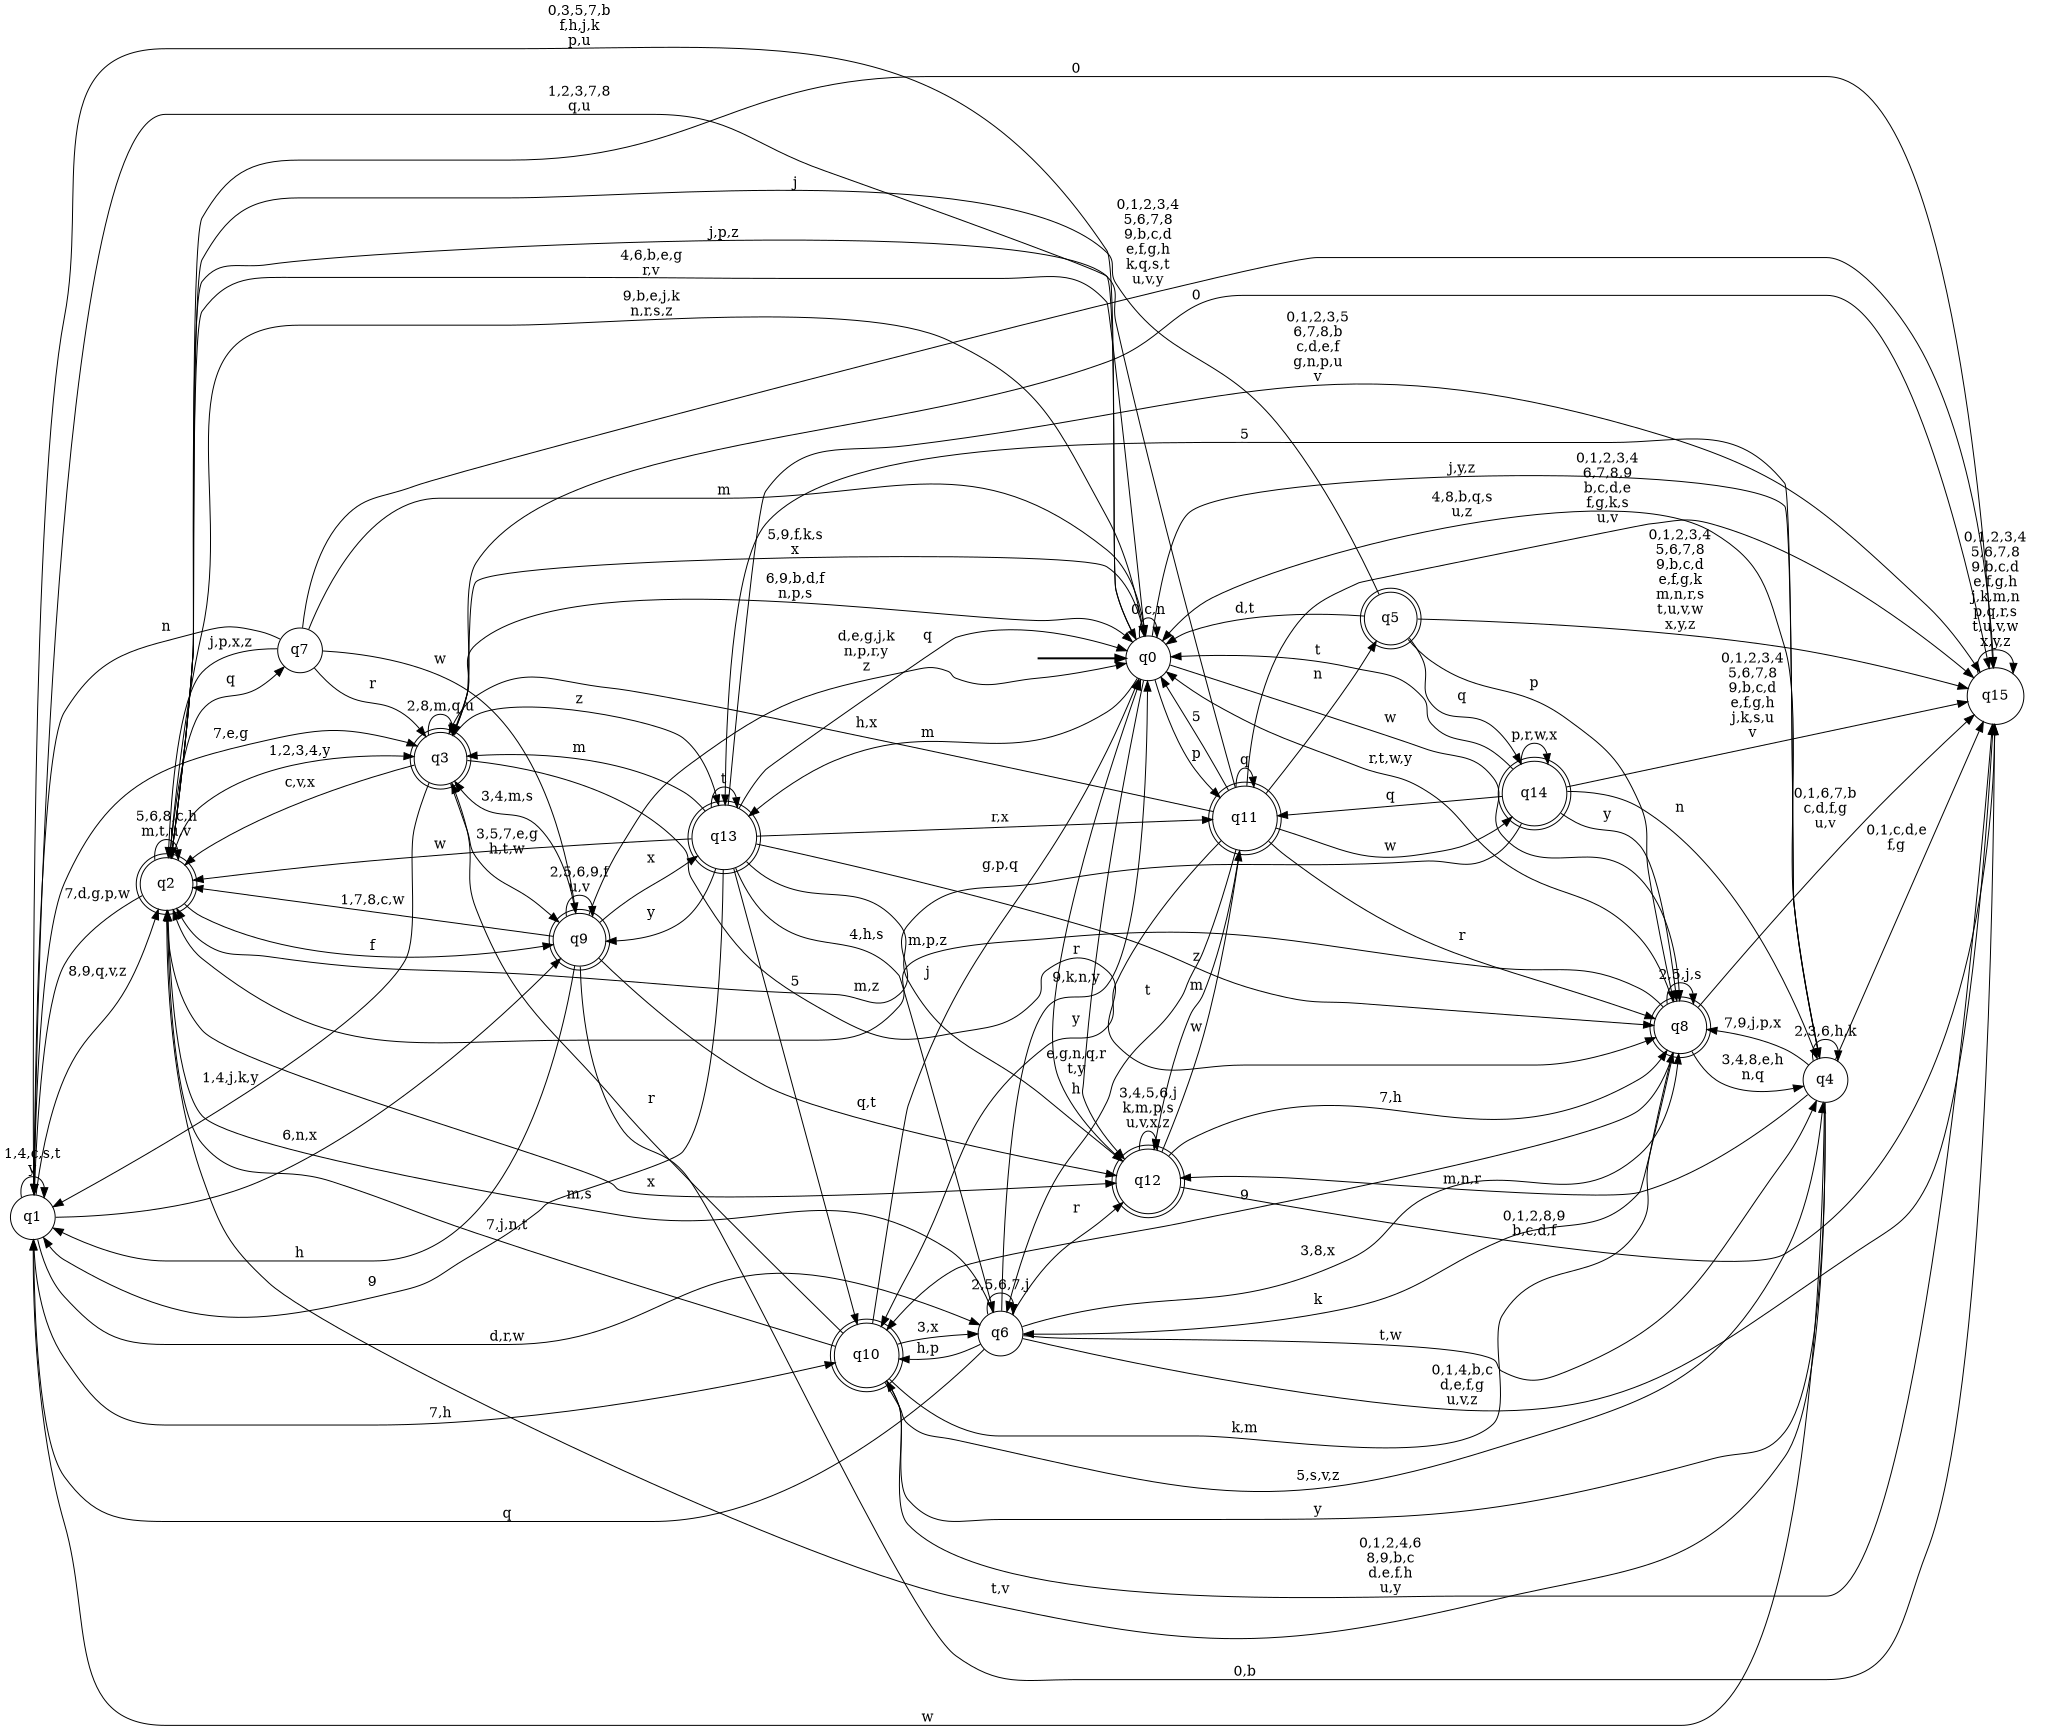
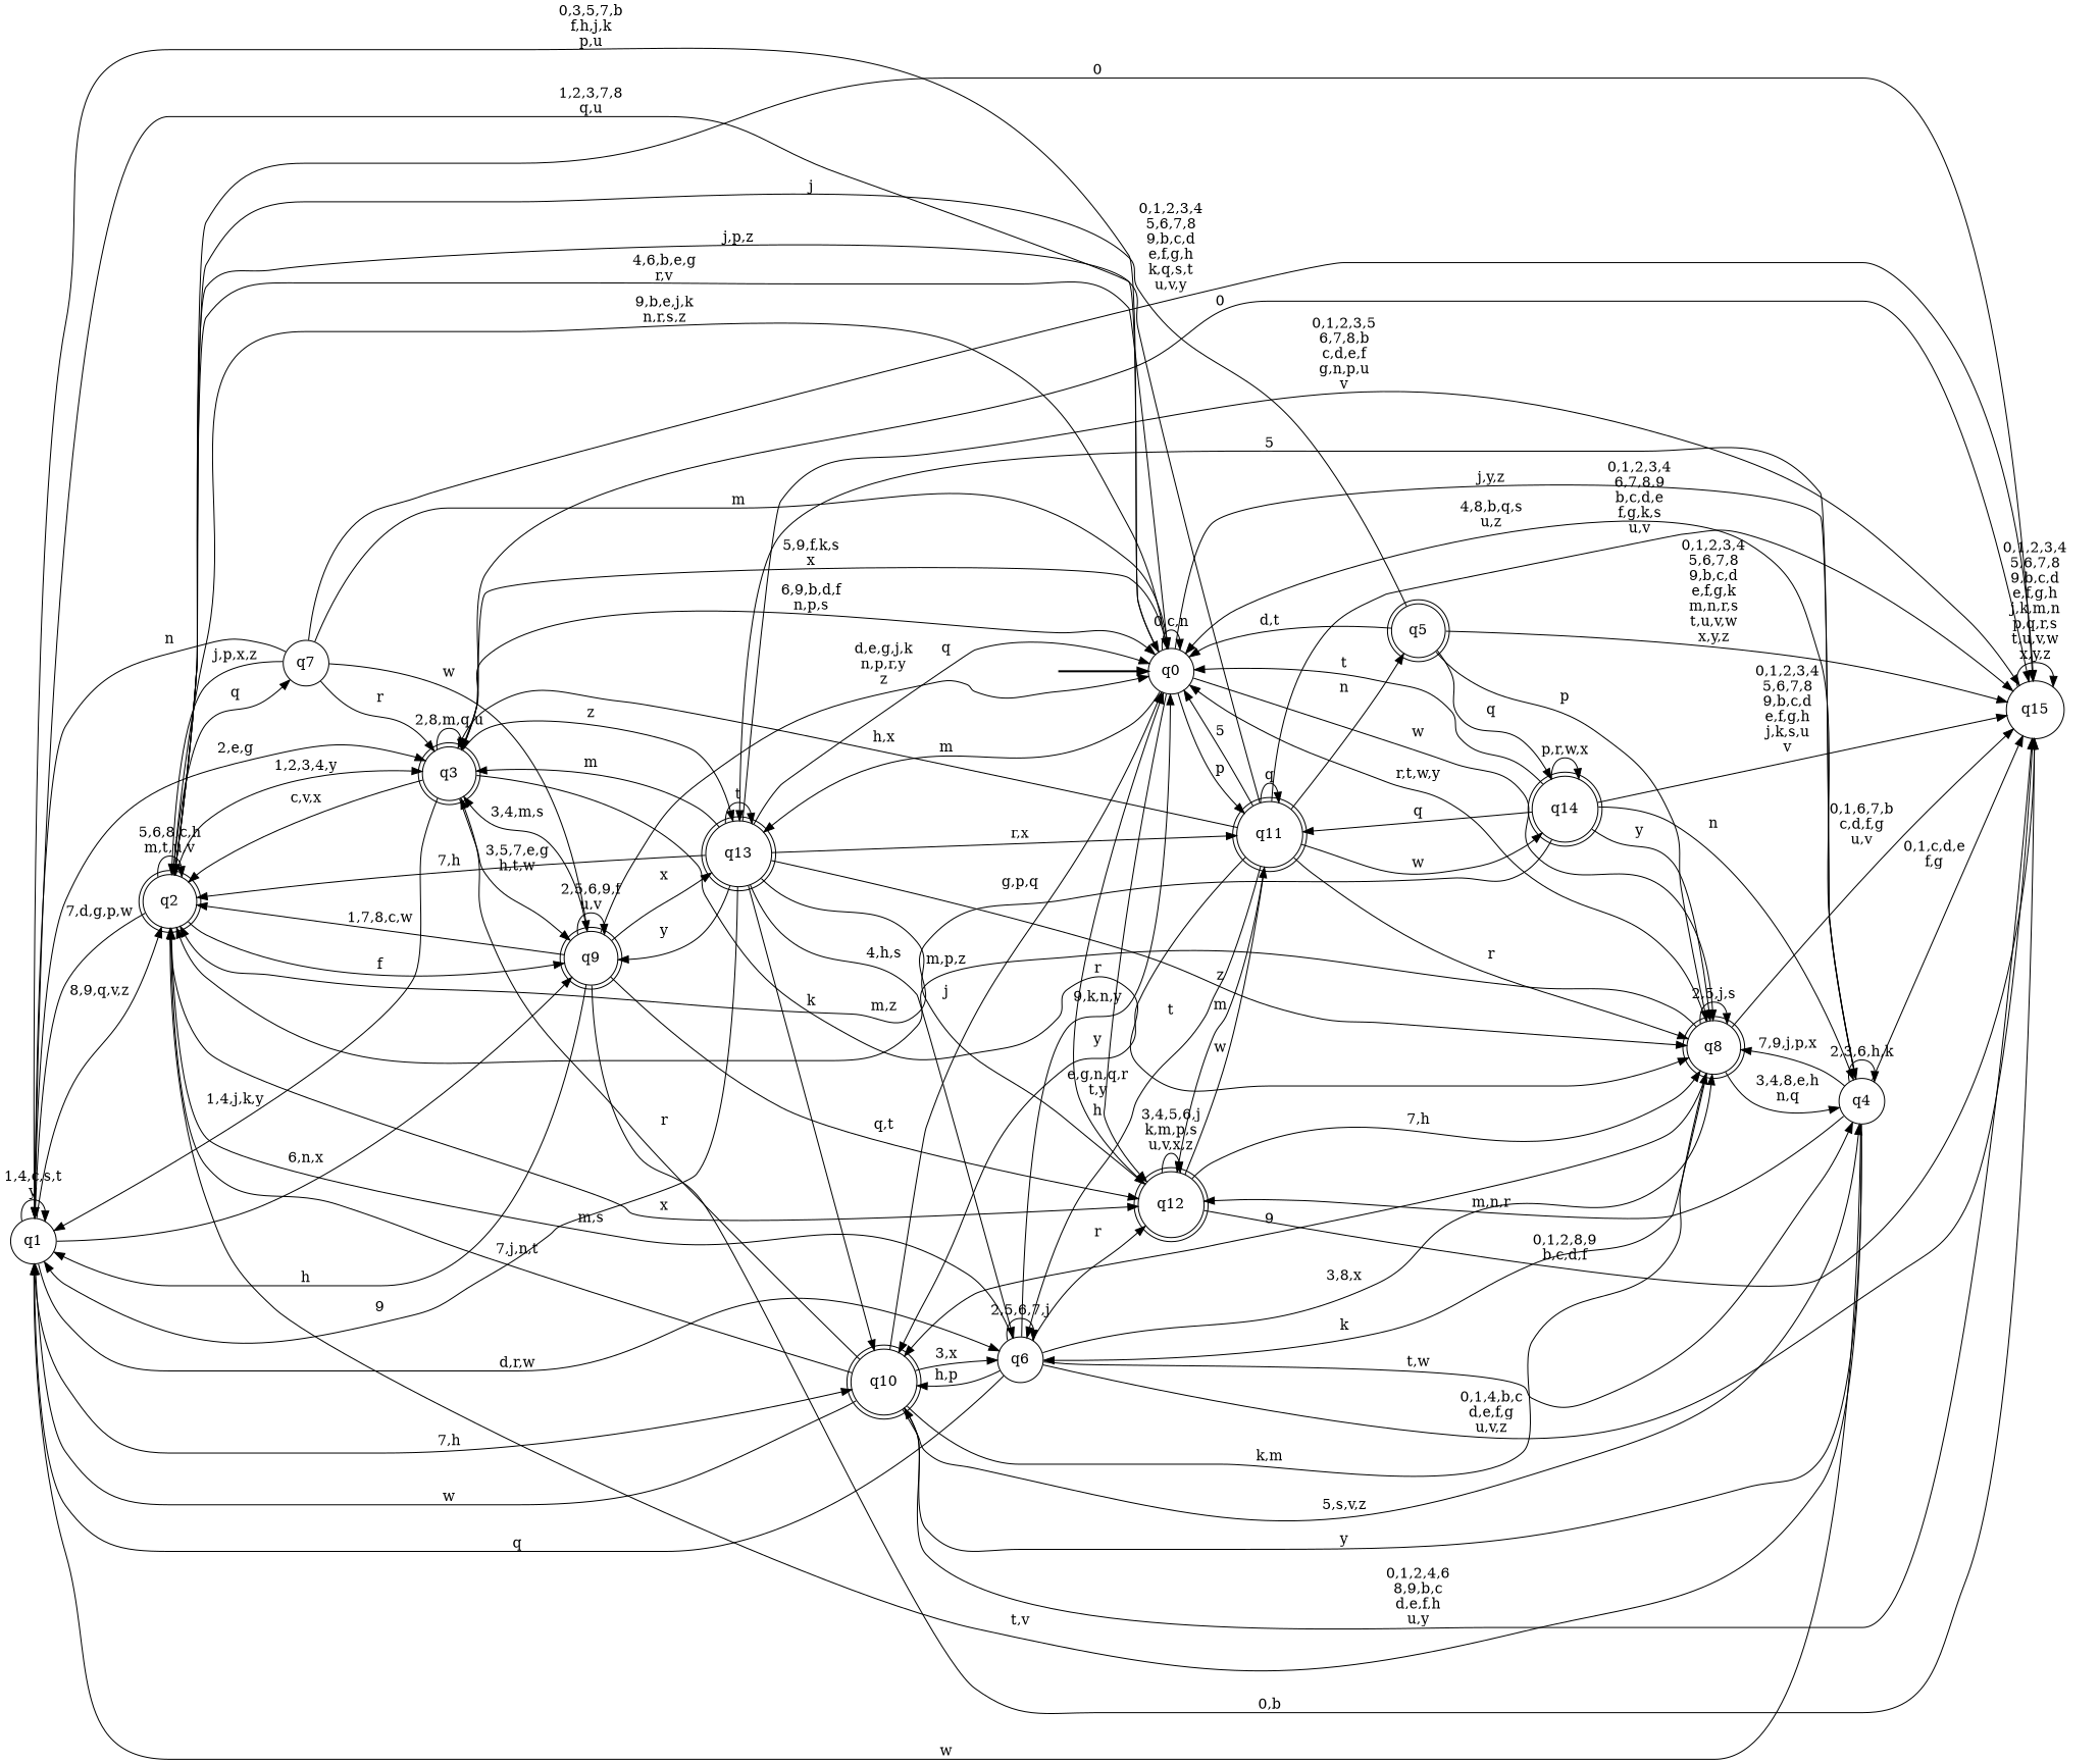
  digraph {
    rankdir=LR
    node [shape=doublecircle style="rounded,filled" color=black fillcolor=white]
    __start0 [height=0 shape=none style=invis width=0 color="" fillcolor=""]
    n2 [label=q0 shape=circle style=filled]
    n3 [label=q1 shape=circle style=filled]
    n4 [label=q2]
    n5 [label=q3]
    n6 [label=q4 shape=circle style=filled]
    n7 [label=q8]
    n8 [label=q11]
    n9 [label=q12]
    n10 [label=q13]
    n11 [label=q9]
    n12 [label=q6 shape=circle style=filled]
    n13 [label=q10]
    n14 [label=q7 shape=circle style=filled]
    n15 [label=q15 shape=circle style=filled]
    n16 [label=q5]
    n17 [label=q14]
    subgraph cluster_1 {
      nodesep=0.15
      ranksep=0.15
      style=invis
      __start0
      n2
    }
    __start0 -> n2 [penwidth=2]
    n2 -> n2 [label="0,c,n"]
    n2 -> n3 [label="1,2,3,7,8\nq,u"]
    n2 -> n4 [label="4,6,b,e,g\nr,v"]
    n2 -> n5 [label="5,9,f,k,s\nx"]
    n2 -> n6 [label="j,y,z"]
    n2 -> n7 [label=w]
    n2 -> n8 [label=p]
    n2 -> n9 [label=h]
    n2 -> n10 [label=m]
    n3 -> n2 [label="0,3,5,7,b\nf,h,j,k\np,u"]
    n3 -> n3 [label="1,4,c,s,t\ny"]
    n3 -> n4 [label="8,9,q,v,z"]
-   n3 -> n5 [label="7,e,g"]
+   n3 -> n5 [label="2,e,g"]
    n3 -> n11 [label="6,n,x"]
    n3 -> n12 [label="d,r,w"]
    n3 -> n13 [label="7,h"]
    n4 -> n2 [label="9,b,e,j,k\nn,r,s,z"]
    n4 -> n3 [label="7,d,g,p,w"]
    n4 -> n4 [label="5,6,8,c,h\nm,t,u,v"]
    n4 -> n5 [label="1,2,3,4,y"]
    n4 -> n9 [label=x]
    n4 -> n11 [label=f]
    n4 -> n14 [label=q]
    n4 -> n15 [label=0]
    n5 -> n2 [label="6,9,b,d,f\nn,p,s"]
    n5 -> n3 [label="1,4,j,k,y"]
    n5 -> n4 [label="c,v,x"]
    n5 -> n5 [label="2,8,m,q,u"]
    n5 -> n7 [label=r]
    n5 -> n10 [label=z]
    n5 -> n11 [label="3,5,7,e,g\nh,t,w"]
    n5 -> n15 [label=0]
    n6 -> n2 [label="4,8,b,q,s\nu,z"]
    n6 -> n3 [label=w]
    n6 -> n4 [label="t,v"]
    n6 -> n6 [label="2,3,6,h,k"]
    n6 -> n7 [label="7,9,j,p,x"]
    n6 -> n9 [label="m,n,r"]
    n6 -> n10 [label=5]
    n6 -> n13 [label=y]
    n6 -> n15 [label="0,1,c,d,e\nf,g"]
    n7 -> n2 [label="r,t,w,y"]
    n7 -> n4 [label="m,p,z"]
    n7 -> n6 [label="3,4,8,e,h\nn,q"]
    n7 -> n7 [label="2,5,j,s"]
    n7 -> n12 [label=k]
    n7 -> n13 [label=9]
    n7 -> n15 [label="0,1,6,7,b\nc,d,f,g\nu,v"]
    n8 -> n2 [label=5]
    n8 -> n4 [label="j,p,z"]
    n8 -> n5 [label="h,x"]
    n8 -> n7 [label=r]
    n8 -> n8 [label=q]
    n8 -> n9 [label=m]
    n8 -> n12 [label=t]
    n8 -> n13 [label=y]
    n8 -> n15 [label="0,1,2,3,4\n6,7,8,9\nb,c,d,e\nf,g,k,s\nu,v"]
    n8 -> n16 [label=n]
    n8 -> n17 [label=w]
    n9 -> n2 [label="e,g,n,q,r\nt,y"]
    n9 -> n7 [label="7,h"]
    n9 -> n8 [label=w]
    n9 -> n9 [label="3,4,5,6,j\nk,m,p,s\nu,v,x,z"]
    n9 -> n15 [label="0,1,2,8,9\nb,c,d,f"]
    n10 -> n2 [label=q]
    n10 -> n3 [label=9]
-   n10 -> n4 [label=w]
+   n10 -> n4 [label="7,h"]
    n10 -> n5 [label=m]
    n10 -> n7 [label=z]
    n10 -> n8 [label="r,x"]
    n10 -> n9 [label=j]
    n10 -> n10 [label=t]
    n10 -> n11 [label=y]
    n10 -> n12 [label="4,h,s"]
-   n10 -> n13 [label=5]
+   n10 -> n13 [label=k]
    n10 -> n15 [label="0,1,2,3,5\n6,7,8,b\nc,d,e,f\ng,n,p,u\nv"]
    n11 -> n2 [label="d,e,g,j,k\nn,p,r,y\nz"]
    n11 -> n3 [label=h]
    n11 -> n4 [label="1,7,8,c,w"]
    n11 -> n5 [label="3,4,m,s"]
    n11 -> n9 [label="q,t"]
    n11 -> n10 [label=x]
    n11 -> n11 [label="2,5,6,9,f\nu,v"]
    n11 -> n15 [label="0,b"]
    n12 -> n2 [label="9,k,n,y"]
    n12 -> n3 [label=q]
    n12 -> n4 [label="m,s"]
    n12 -> n6 [label="t,w"]
    n12 -> n7 [label="3,8,x"]
    n12 -> n9 [label=r]
    n12 -> n12 [label="2,5,6,7,j"]
    n12 -> n13 [label="h,p"]
    n12 -> n15 [label="0,1,4,b,c\nd,e,f,g\nu,v,z"]
    n13 -> n2 [label="g,p,q"]
+   n13 -> n3 [label=w]
    n13 -> n4 [label="7,j,n,t"]
    n13 -> n5 [label=r]
    n13 -> n6 [label="5,s,v,z"]
    n13 -> n7 [label="k,m"]
    n13 -> n12 [label="3,x"]
    n13 -> n15 [label="0,1,2,4,6\n8,9,b,c\nd,e,f,h\nu,y"]
    n14 -> n2 [label=m]
    n14 -> n3 [label=n]
    n14 -> n4 [label="j,p,x,z"]
    n14 -> n5 [label=r]
    n14 -> n11 [label=w]
    n14 -> n15 [label="0,1,2,3,4\n5,6,7,8\n9,b,c,d\ne,f,g,h\nk,q,s,t\nu,v,y"]
    n15 -> n15 [label="0,1,2,3,4\n5,6,7,8\n9,b,c,d\ne,f,g,h\nj,k,m,n\np,q,r,s\nt,u,v,w\nx,y,z"]
    n16 -> n2 [label="d,t"]
    n16 -> n4 [label=j]
    n16 -> n7 [label=p]
    n16 -> n15 [label="0,1,2,3,4\n5,6,7,8\n9,b,c,d\ne,f,g,k\nm,n,r,s\nt,u,v,w\nx,y,z"]
    n16 -> n17 [label=q]
    n17 -> n2 [label=t]
    n17 -> n4 [label="m,z"]
    n17 -> n6 [label=n]
    n17 -> n7 [label=y]
    n17 -> n8 [label=q]
    n17 -> n15 [label="0,1,2,3,4\n5,6,7,8\n9,b,c,d\ne,f,g,h\nj,k,s,u\nv"]
    n17 -> n17 [label="p,r,w,x"]
  }
